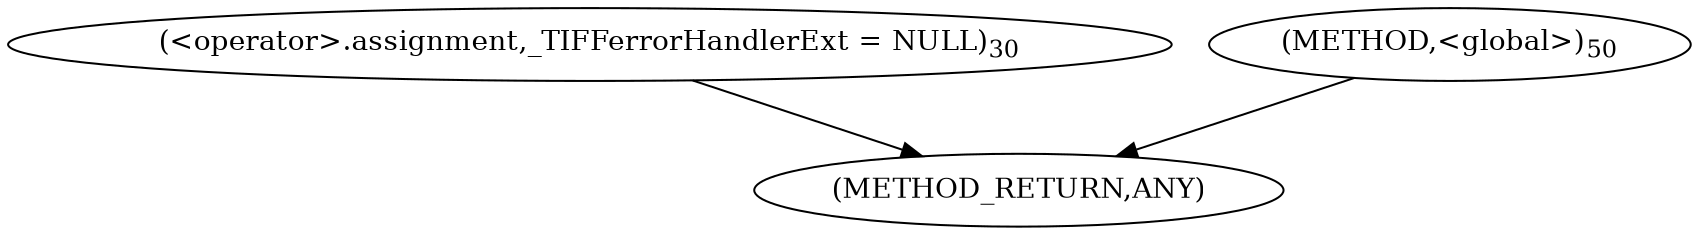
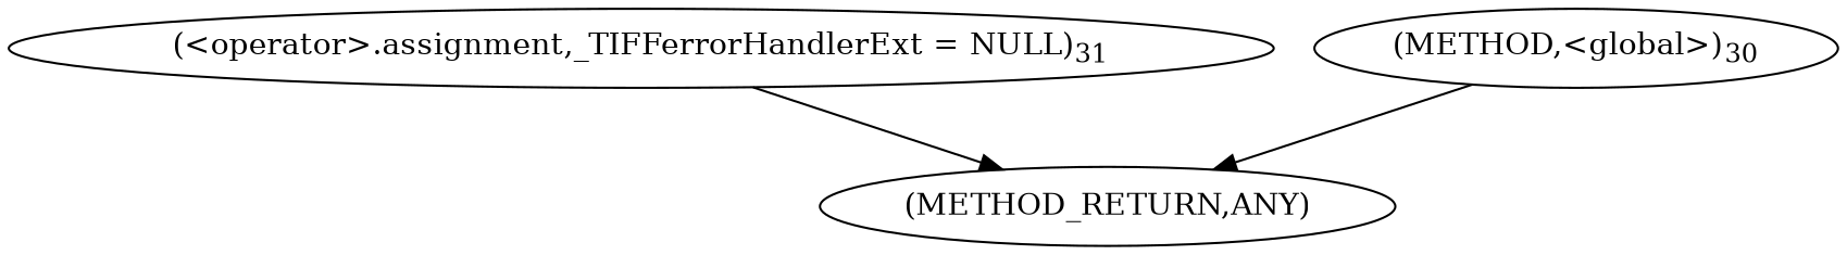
  digraph {
-   n1 [label=<(&lt;operator&gt;.assignment,_TIFFerrorHandlerExt = NULL)<SUB>30</SUB>>]
+   n1 [label=<(&lt;operator&gt;.assignment,_TIFFerrorHandlerExt = NULL)<SUB>31</SUB>>]
    n2 [label=<(METHOD_RETURN,ANY)>]
-   n3 [label=<(METHOD,&lt;global&gt;)<SUB>50</SUB>>]
+   n3 [label=<(METHOD,&lt;global&gt;)<SUB>30</SUB>>]
    n1 -> n2
    n3 -> n2
  }
